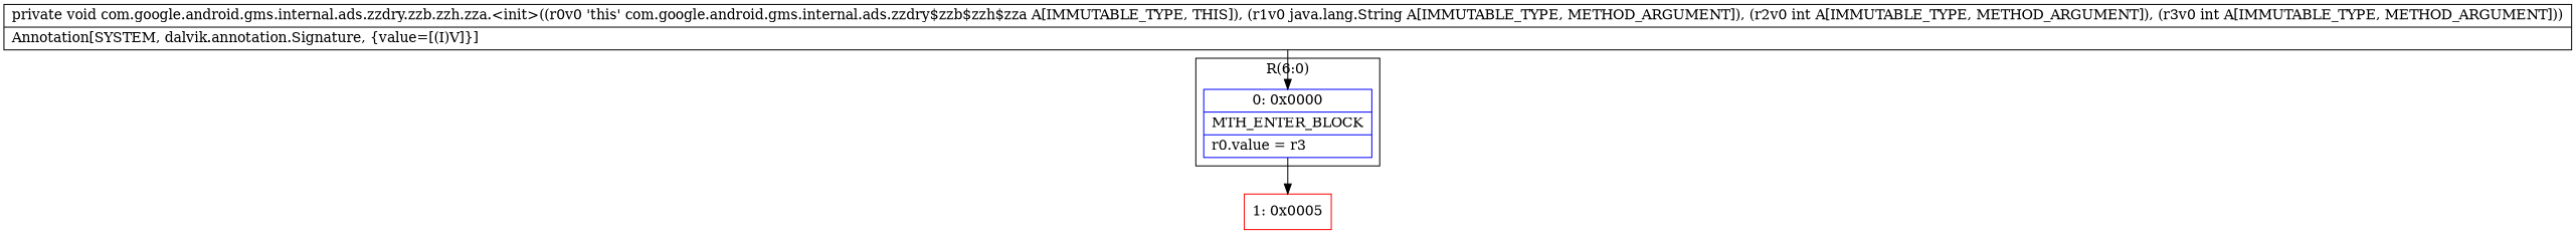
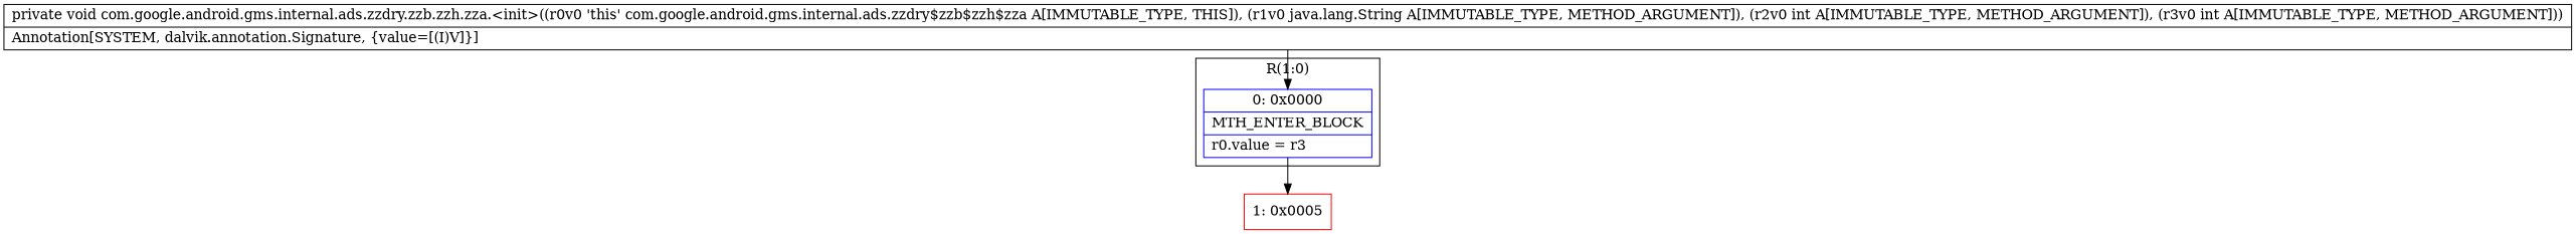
  digraph {
    node [shape=record]
    n1 [color=blue label="{0\:\ 0x0000|MTH_ENTER_BLOCK\l|r0.value = r3\l}"]
    n2 [color=red label="{1\:\ 0x0005}"]
    n3 [label="{private void com.google.android.gms.internal.ads.zzdry.zzb.zzh.zza.\<init\>((r0v0 'this' com.google.android.gms.internal.ads.zzdry$zzb$zzh$zza A[IMMUTABLE_TYPE, THIS]), (r1v0 java.lang.String A[IMMUTABLE_TYPE, METHOD_ARGUMENT]), (r2v0 int A[IMMUTABLE_TYPE, METHOD_ARGUMENT]), (r3v0 int A[IMMUTABLE_TYPE, METHOD_ARGUMENT]))  | Annotation[SYSTEM, dalvik.annotation.Signature, \{value=[(I)V]\}]\l}"]
    subgraph cluster_1 {
-     label="R(6:0)"
+     label="R(1:0)"
      n1
    }
    n1 -> n2
    n3 -> n1
  }
